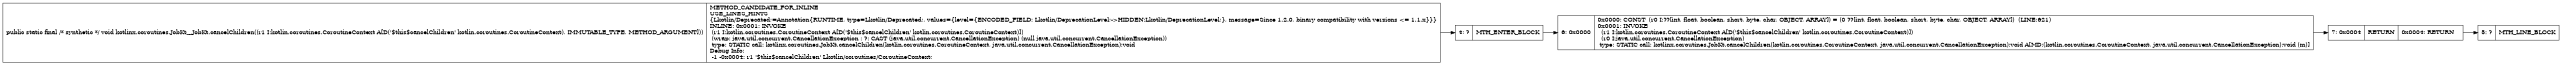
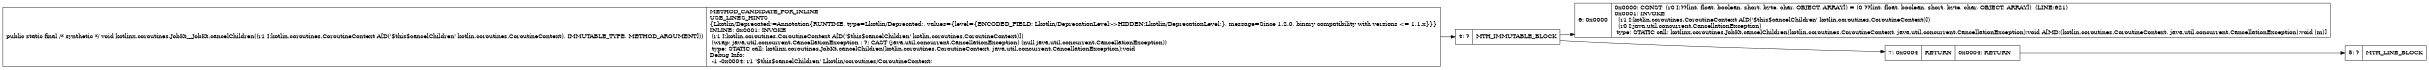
  digraph {
    rankdir=LR
    node [shape=record]
-   n1 [label="{4\:\ ?|MTH_ENTER_BLOCK\l}"]
+   n1 [label="{4\:\ ?|MTH_IMMUTABLE_BLOCK\l}"]
    n2 [label="{6\:\ 0x0000|0x0000: CONST  (r0 I:??[int, float, boolean, short, byte, char, OBJECT, ARRAY]) = (0 ??[int, float, boolean, short, byte, char, OBJECT, ARRAY])  (LINE:621)\l0x0001: INVOKE  \l  (r1 I:kotlin.coroutines.CoroutineContext A[D('$this$cancelChildren' kotlin.coroutines.CoroutineContext)])\l  (r0 I:java.util.concurrent.CancellationException)\l type: STATIC call: kotlinx.coroutines.JobKt.cancelChildren(kotlin.coroutines.CoroutineContext, java.util.concurrent.CancellationException):void A[MD:(kotlin.coroutines.CoroutineContext, java.util.concurrent.CancellationException):void (m)]\l}"]
    n3 [label="{7\:\ 0x0004|RETURN\l|0x0004: RETURN   \l}"]
    n4 [label="{5\:\ ?|MTH_LINE_BLOCK\l}"]
    n5 [label="{public static final \/* synthetic *\/ void kotlinx.coroutines.JobKt__JobKt.cancelChildren((r1 I:kotlin.coroutines.CoroutineContext A[D('$this$cancelChildren' kotlin.coroutines.CoroutineContext), IMMUTABLE_TYPE, METHOD_ARGUMENT]))  | METHOD_CANDIDATE_FOR_INLINE\lUSE_LINES_HINTS\l\{Lkotlin\/Deprecated;=Annotation\{RUNTIME, type=Lkotlin\/Deprecated;, values=\{level=\{ENCODED_FIELD: Lkotlin\/DeprecationLevel;\-\>HIDDEN:Lkotlin\/DeprecationLevel;\}, message=Since 1.2.0, binary compatibility with versions \<= 1.1.x\}\}\}\lINLINE: 0x0001: INVOKE  \l  (r1 I:kotlin.coroutines.CoroutineContext A[D('$this$cancelChildren' kotlin.coroutines.CoroutineContext)])\l  (wrap: java.util.concurrent.CancellationException : ?: CAST (java.util.concurrent.CancellationException) (null java.util.concurrent.CancellationException))\l type: STATIC call: kotlinx.coroutines.JobKt.cancelChildren(kotlin.coroutines.CoroutineContext, java.util.concurrent.CancellationException):void\lDebug Info:\l  \-1 \-0x0004: r1 '$this$cancelChildren' Lkotlin\/coroutines\/CoroutineContext;\l}"]
    n1 -> n2
-   n2 -> n3
+   n1 -> n3
    n3 -> n4
    n5 -> n1
  }
